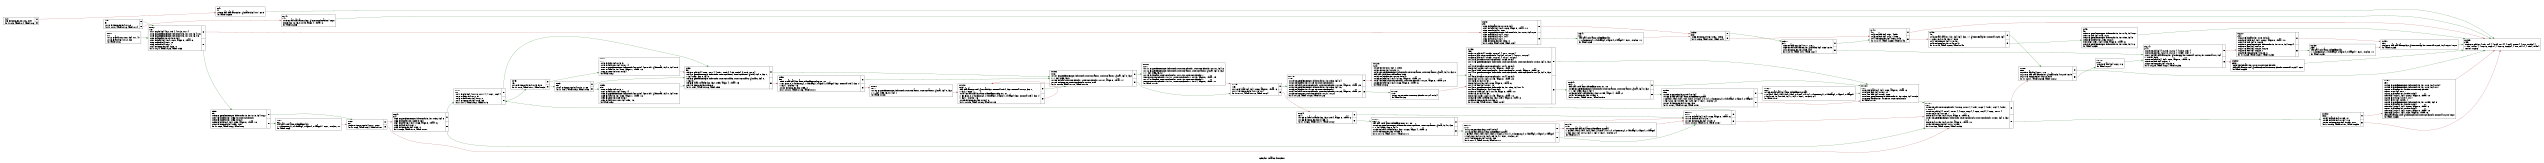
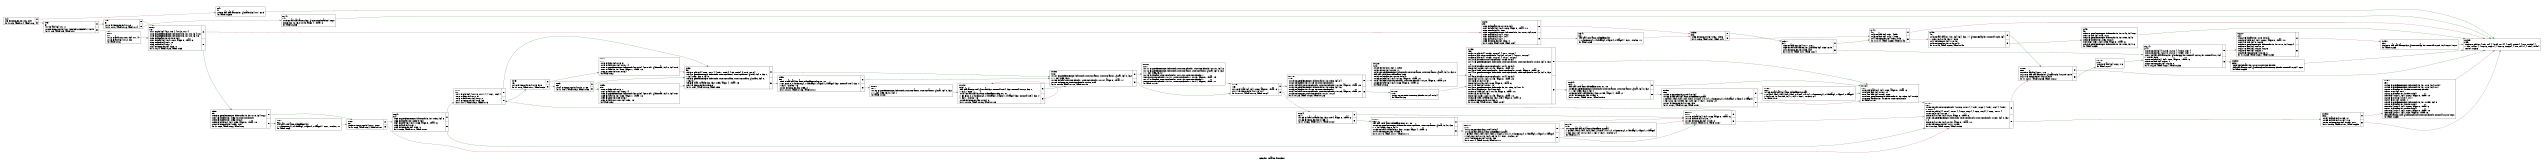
  digraph {
    label="CFG for 'realloc' function"
    rankdir=LR
    node [shape=record]
    edge [color=darkgreen tailport=s0]
    n1 [label="{%2:\l  %3 = icmp eq i8* %0, null\l  br i1 %3, label %4, label %6\l|{<s0>T|<s1>F}}"]
    n2 [label="{%4:\l4:                                                \l  %5 = tail call fastcc i8* @malloc(i64 %1) #19\l  br label %235\l}"]
+   n3 [label="{%6:\l6:                                                \l  %7 = add i64 %1, -1\l  %8 = icmp ugt i64 %7, 9223372036854771679\l  br i1 %8, label %9, label %11\l|{<s0>T|<s1>F}}"]
    n4 [label="{%235:\l235:                                              \l  %236 = phi i8* [ %5, %4 ], [ null, %14 ], [ null, %208 ], [ %0, %193 ], [\l... %0, %197 ], [ %216, %231 ], [ %216, %233 ], [ %0, %41 ], [ %54, %49 ]\l  ret i8* %236\l}"]
    n5 [label="{%9:\l9:                                                \l  %10 = icmp eq i64 %1, 0\l  br i1 %10, label %16, label %14\l|{<s0>T|<s1>F}}"]
    n6 [label="{%11:\l11:                                               \l  %12 = add nuw nsw i64 %1, 47\l  %13 = and i64 %12, -32\l  br label %16\l}"]
    n7 [label="{%16:\l16:                                               \l  %17 = phi i64 [ 32, %9 ], [ %13, %11 ]\l  %18 = getelementptr inbounds i8, i8* %0, i64 -16\l  %19 = getelementptr inbounds i8, i8* %0, i64 -8\l  %20 = bitcast i8* %19 to i64*\l  %21 = load i64, i64* %20, align 8, !tbaa !6\l  %22 = and i64 %21, -2\l  %23 = and i64 %21, 1\l  %24 = icmp eq i64 %23, 0\l  br i1 %24, label %25, label %55\l|{<s0>T|<s1>F}}"]
    n8 [label="{%14:\l14:                                               \l  %15 = tail call fastcc i32* @__errno_location() #20\l  store i32 12, i32* %15, align 4, !tbaa !2\l  br label %235\l}"]
    n9 [label="{%25:\l25:                                               \l  %26 = bitcast i8* %18 to i64*\l  %27 = load i64, i64* %26, align 8, !tbaa !10\l  %28 = sub i64 0, %27\l  %29 = getelementptr inbounds i8, i8* %18, i64 %28\l  %30 = add i64 %27, %22\l  %31 = add i64 %27, %17\l  %32 = and i64 %27, 1\l  %33 = icmp eq i64 %32, 0\l  br i1 %33, label %35, label %34\l|{<s0>T|<s1>F}}"]
    n10 [label="{%55:\l55:                                               \l  %56 = getelementptr inbounds i8, i8* %18, i64 %22\l  %57 = bitcast i8* %56 to %struct.chunk*\l  %58 = bitcast i8* %56 to i64*\l  %59 = load i64, i64* %58, align 8, !tbaa !10\l  %60 = icmp eq i64 %59, %21\l  br i1 %60, label %62, label %61\l|{<s0>T|<s1>F}}"]
    n11 [label="{%35:\l35:                                               \l  %36 = icmp ult i64 %31, 4096\l  br i1 %36, label %37, label %41\l|{<s0>T|<s1>F}}"]
    n12 [label="{%34:\l34:                                               \l  tail call void asm sideeffect hlt,\l... ~\{memory\},~\{dirflag\},~\{fpsr\},~\{flags\}() #21, !srcloc !11\l  br label %35\l}"]
    n13 [label="{%62:\l62:                                               \l  %63 = icmp ugt i64 %17, %22\l  br i1 %63, label %64, label %187\l|{<s0>T|<s1>F}}"]
    n14 [label="{%61:\l61:                                               \l  tail call void asm sideeffect hlt,\l... ~\{memory\},~\{dirflag\},~\{fpsr\},~\{flags\}() #21, !srcloc !11\l  br label %62\l}"]
    n15 [label="{%37:\l37:                                               \l  %38 = add nsw i64 %17, -16\l  %39 = tail call fastcc i8* @malloc(i64 %38) #19\l  %40 = icmp eq i8* %39, null\l  br i1 %40, label %41, label %214\l|{<s0>T|<s1>F}}"]
    n16 [label="{%41:\l41:                                               \l  %42 = add i64 %31, 4095\l  %43 = and i64 %42, -4096\l  %44 = icmp eq i64 %30, %43\l  br i1 %44, label %235, label %45\l|{<s0>T|<s1>F}}"]
    n17 [label="{%64:\l64:                                               \l  %65 = getelementptr inbounds i8, i8* %56, i64 8\l  %66 = bitcast i8* %65 to i64*\l  %67 = load i64, i64* %66, align 8, !tbaa !6\l  %68 = and i64 %67, 1\l  %69 = icmp eq i64 %68, 0\l  br i1 %69, label %70, label %187\l|{<s0>T|<s1>F}}"]
    n18 [label="{%187:\l187:                                              \l  %188 = phi %struct.chunk* [ %186, %181 ], [ %57, %62 ], [ %57, %64 ], [ %57,\l... %177 ]\l  %189 = phi i64 [ %184, %181 ], [ %22, %62 ], [ %22, %64 ], [ %22, %177 ]\l  %190 = or i64 %189, 1\l  store i64 %190, i64* %20, align 8, !tbaa !6\l  %191 = getelementptr inbounds %struct.chunk, %struct.chunk* %188, i64 0, i32\l... 0\l  store i64 %190, i64* %191, align 8, !tbaa !10\l  %192 = icmp ugt i64 %17, %189\l  br i1 %192, label %208, label %193\l|{<s0>T|<s1>F}}"]
    n19 [label="{%214:\l214:                                              \l  %215 = phi i64 [ %213, %212 ], [ %38, %37 ]\l  %216 = phi i8* [ %210, %212 ], [ %39, %37 ]\l  %217 = tail call fastcc i8* @memcpy(i8* nonnull %216, i8* nonnull %0, i64\l... %215) #20\l  %218 = load i64, i64* %20, align 8, !tbaa !6\l  %219 = and i64 %218, 1\l  %220 = icmp eq i64 %219, 0\l  br i1 %220, label %221, label %233\l|{<s0>T|<s1>F}}"]
    n20 [label="{%45:\l45:                                               \l  %46 = tail call i8* (i8*, i64, i64, i32, ...) @__mremap(i8* nonnull %29, i64\l... %30, i64 %43, i32 1) #20\l  %47 = inttoptr i64 -1 to i8*\l  %48 = icmp eq i8* %46, %47\l  br i1 %48, label %208, label %49\l|{<s0>T|<s1>F}}"]
    n21 [label="{%221:\l221:                                              \l  %222 = bitcast i8* %18 to i64*\l  %223 = load i64, i64* %222, align 8, !tbaa !10\l  %224 = sub i64 0, %223\l  %225 = getelementptr inbounds i8, i8* %18, i64 %224\l  %226 = and i64 %218, -2\l  %227 = add i64 %223, %226\l  %228 = and i64 %223, 1\l  %229 = icmp eq i64 %228, 0\l  br i1 %229, label %231, label %230\l|{<s0>T|<s1>F}}"]
    n22 [label="{%233:\l233:                                              \l  %234 = bitcast i8* %18 to %struct.chunk*\l  tail call fastcc void @__bin_chunk(%struct.chunk* nonnull %234) #20\l  br label %235\l}"]
    n23 [label="{%208:\l208:                                              \l  %209 = add i64 %17, -16\l  %210 = tail call fastcc i8* @malloc(i64 %209) #19\l  %211 = icmp eq i8* %210, null\l  br i1 %211, label %235, label %212\l|{<s0>T|<s1>F}}"]
    n24 [label="{%49:\l49:                                               \l  %50 = getelementptr inbounds i8, i8* %46, i64 %27\l  %51 = sub i64 %43, %27\l  %52 = getelementptr inbounds i8, i8* %50, i64 8\l  %53 = bitcast i8* %52 to i64*\l  store i64 %51, i64* %53, align 8, !tbaa !6\l  %54 = getelementptr inbounds i8, i8* %50, i64 16\l  br label %235\l}"]
    n25 [label="{%231:\l231:                                              \l  %232 = tail call fastcc i32 @__munmap(i8* nonnull %225, i64 %227) #20\l  br label %235\l}"]
-   n26 [label="{%230:\l230:                                              \l  tail call void asm sideeffect hlt,\l... ~\{memory\},~\{dirflag\},~\{fpsr\},~\{flags\}() #21, !srcloc !11\l  br label %231\l}"]
    n27 [label="{%212:\l212:                                              \l  %213 = add i64 %22, -16\l  br label %214\l}"]
    n28 [label="{%70:\l70:                                               \l  %71 = phi i64 [ %178, %177 ], [ %67, %64 ]\l  %72 = lshr i64 %71, 5\l  %73 = add nsw i64 %72, -1\l  %74 = icmp ult i64 %73, 33\l  br i1 %74, label %92, label %75\l|{<s0>T|<s1>F}}"]
    n29 [label="{%193:\l193:                                              \l  %194 = and i64 %189, -2\l  %195 = add i64 %194, -16\l  %196 = icmp ugt i64 %195, %17\l  br i1 %196, label %197, label %235\l|{<s0>T|<s1>F}}"]
    n30 [label="{%92:\l92:                                               \l  %93 = phi i64 [ %82, %77 ], [ %91, %85 ], [ 63, %83 ], [ %73, %70 ]\l  %94 = getelementptr inbounds %struct.anon, %struct.anon* @mal, i64 0, i32 1,\l... i64 %93, i32 0, i64 0\l  %95 = getelementptr inbounds %struct.__libc, %struct.__libc* @__libc, i64 0,\l... i32 3\l  %96 = load volatile i32, i32* %95, align 4, !tbaa !13\l  %97 = icmp eq i32 %96, 0\l  br i1 %97, label %106, label %98\l|{<s0>T|<s1>F}}"]
    n31 [label="{%75:\l75:                                               \l  %76 = icmp ult i64 %73, 512\l  br i1 %76, label %77, label %83\l|{<s0>T|<s1>F}}"]
    n32 [label="{%197:\l197:                                              \l  %198 = getelementptr inbounds i8, i8* %18, i64 %194\l  %199 = getelementptr inbounds i8, i8* %18, i64 %17\l  %200 = bitcast i8* %199 to %struct.chunk*\l  %201 = or i64 %17, 1\l  %202 = bitcast i8* %199 to i64*\l  store i64 %201, i64* %202, align 8, !tbaa !10\l  %203 = sub i64 %194, %17\l  %204 = or i64 %203, 1\l  %205 = getelementptr inbounds i8, i8* %199, i64 8\l  %206 = bitcast i8* %205 to i64*\l  store i64 %204, i64* %206, align 8, !tbaa !6\l  %207 = bitcast i8* %198 to i64*\l  store i64 %204, i64* %207, align 8, !tbaa !10\l  store i64 %201, i64* %20, align 8, !tbaa !6\l  tail call fastcc void @__bin_chunk(%struct.chunk* nonnull %200) #20\l  br label %235\l}"]
    n33 [label="{%106:\l106:                                              \l  %107 = getelementptr inbounds %struct.anon, %struct.anon* @mal, i64 0, i32\l... 1, i64 %93, i32 1\l  %108 = load %struct.chunk*, %struct.chunk** %107, align 8, !tbaa !17\l  %109 = icmp eq %struct.chunk* %108, null\l  br i1 %109, label %110, label %115\l|{<s0>T|<s1>F}}"]
    n34 [label="{%98:\l98:                                               \l  %99 = tail call i32 asm sideeffect xchg $0, $1,\l... =r,=*m,0,~\{memory\},~\{dirflag\},~\{fpsr\},~\{flags\}(i32* nonnull %94, i32 1)\l... #21, !srcloc !16\l  %100 = icmp eq i32 %99, 0\l  br i1 %100, label %106, label %101\l|{<s0>T|<s1>F}}"]
    n35 [label="{%77:\l77:                                               \l  %78 = lshr i64 %73, 3\l  %79 = add nsw i64 %78, -4\l  %80 = getelementptr inbounds [60 x i8], [60 x i8]* @bin_tab, i64 0, i64 %79\l  %81 = load i8, i8* %80, align 1, !tbaa !12\l  %82 = zext i8 %81 to i64\l  br label %92\l}"]
    n36 [label="{%83:\l83:                                               \l  %84 = icmp ugt i64 %73, 7168\l  br i1 %84, label %92, label %85\l|{<s0>T|<s1>F}}"]
    n37 [label="{%110:\l110:                                              \l  %111 = getelementptr inbounds %struct.chunk*, %struct.chunk** %107, i64 -2\l  %112 = getelementptr inbounds %struct.anon, %struct.anon* @mal, i64 0, i32\l... 1, i64 %93, i32 2\l  %113 = bitcast %struct.chunk** %112 to %struct.chunk***\l  store %struct.chunk** %111, %struct.chunk*** %113, align 8, !tbaa !19\l  %114 = bitcast %struct.chunk** %107 to %struct.chunk***\l  store %struct.chunk** %111, %struct.chunk*** %114, align 8, !tbaa !17\l  br label %115\l}"]
    n38 [label="{%115:\l115:                                              \l  %116 = load i64, i64* %66, align 8, !tbaa !6\l  %117 = icmp eq i64 %116, %71\l  br i1 %117, label %118, label %164\l|{<s0>T|<s1>F}}"]
    n39 [label="{%101:\l101:                                              \l  %102 = getelementptr inbounds %struct.anon, %struct.anon* @mal, i64 0, i32\l... 1, i64 %93, i32 0, i64 1\l  br label %103\l}"]
    n40 [label="{%85:\l85:                                               \l  %86 = lshr i64 %73, 7\l  %87 = add nsw i64 %86, -4\l  %88 = getelementptr inbounds [60 x i8], [60 x i8]* @bin_tab, i64 0, i64 %87\l  %89 = load i8, i8* %88, align 1, !tbaa !12\l  %90 = zext i8 %89 to i64\l  %91 = add nuw nsw i64 %90, 16\l  br label %92\l}"]
    n41 [label="{%118:\l118:                                              \l  %119 = getelementptr inbounds i8, i8* %56, i64 24\l  %120 = bitcast i8* %119 to %struct.chunk**\l  %121 = load %struct.chunk*, %struct.chunk** %120, align 8, !tbaa !20\l  %122 = getelementptr inbounds i8, i8* %56, i64 16\l  %123 = bitcast i8* %122 to %struct.chunk**\l  %124 = load %struct.chunk*, %struct.chunk** %123, align 8, !tbaa !21\l  %125 = icmp eq %struct.chunk* %121, %124\l  br i1 %125, label %128, label %126\l|{<s0>T|<s1>F}}"]
    n42 [label="{%164:\l164:                                              \l  %165 = load volatile i32, i32* %94, align 8, !tbaa !2\l  %166 = icmp eq i32 %165, 0\l  br i1 %166, label %177, label %167\l|{<s0>T|<s1>F}}"]
    n43 [label="{%103:\l103:                                              \l  tail call fastcc void @__wait(i32* nonnull %94, i32* nonnull %102, i32 1,\l... i32 1) #20\l  %104 = tail call i32 asm sideeffect xchg $0, $1,\l... =r,=*m,0,~\{memory\},~\{dirflag\},~\{fpsr\},~\{flags\}(i32* nonnull %94, i32 1)\l... #21, !srcloc !16\l  %105 = icmp eq i32 %104, 0\l  br i1 %105, label %106, label %103\l|{<s0>T|<s1>F}}"]
    n44 [label="{%128:\l128:                                              \l  %129 = shl nuw i64 1, %93\l  %130 = xor i64 %129, -1\l  %131 = getelementptr inbounds %struct.anon, %struct.anon* @mal, i64 0, i32 0\l  tail call void asm sideeffect lock \l  %132 = bitcast i8* %122 to i64*\l  %133 = load i64, i64* %132, align 8, !tbaa !21\l  %134 = load %struct.chunk*, %struct.chunk** %120, align 8, !tbaa !20\l  %135 = load i64, i64* %66, align 8, !tbaa !6\l  br label %136\l}"]
    n45 [label="{%126:\l126:                                              \l  %127 = ptrtoint %struct.chunk* %124 to i64\l  br label %136\l}"]
    n46 [label="{%177:\l177:                                              \l  %178 = load i64, i64* %66, align 8, !tbaa !6\l  %179 = and i64 %178, 1\l  %180 = icmp eq i64 %179, 0\l  br i1 %180, label %70, label %187\l|{<s0>T|<s1>F}}"]
    n47 [label="{%167:\l167:                                              \l  tail call void asm sideeffect mov $1, $0 \l  %168 = getelementptr inbounds %struct.anon, %struct.anon* @mal, i64 0, i32\l... 1, i64 %93, i32 0, i64 1\l  %169 = load volatile i32, i32* %168, align 4, !tbaa !2\l  %170 = icmp eq i32 %169, 0\l  br i1 %170, label %177, label %171\l|{<s0>T|<s1>F}}"]
    n48 [label="{%136:\l136:                                              \l  %137 = phi i64 [ %135, %128 ], [ %71, %126 ]\l  %138 = phi %struct.chunk* [ %134, %128 ], [ %121, %126 ]\l  %139 = phi i64 [ %133, %128 ], [ %127, %126 ]\l  %140 = ptrtoint %struct.chunk* %138 to i64\l  %141 = getelementptr inbounds %struct.chunk, %struct.chunk* %138, i64 0, i32\l... 2\l  %142 = bitcast %struct.chunk** %141 to i64*\l  store i64 %139, i64* %142, align 8, !tbaa !21\l  %143 = load %struct.chunk*, %struct.chunk** %123, align 8, !tbaa !21\l  %144 = getelementptr inbounds %struct.chunk, %struct.chunk* %143, i64 0, i32\l... 3\l  %145 = bitcast %struct.chunk** %144 to i64*\l  store i64 %140, i64* %145, align 8, !tbaa !20\l  %146 = or i64 %137, 1\l  store i64 %146, i64* %66, align 8, !tbaa !6\l  %147 = and i64 %137, -2\l  %148 = getelementptr inbounds i8, i8* %56, i64 %147\l  %149 = bitcast i8* %148 to i64*\l  %150 = load i64, i64* %149, align 8, !tbaa !10\l  %151 = or i64 %150, 1\l  store i64 %151, i64* %149, align 8, !tbaa !10\l  %152 = load volatile i32, i32* %94, align 8, !tbaa !2\l  %153 = icmp eq i32 %152, 0\l  br i1 %153, label %181, label %154\l|{<s0>T|<s1>F}}"]
    n49 [label="{%171:\l171:                                              \l  %172 = ptrtoint i32* %94 to i64\l  %173 = tail call i64 asm sideeffect syscall,\l... =\{ax\},\{ax\},\{di\},\{si\},\{dx\},~\{rcx\},~\{r11\},~\{memory\},~\{dirflag\},~\{fpsr\},~\{flags\}\l...(i64 202, i64 %172, i64 129, i64 1) #21, !srcloc !24\l  %174 = icmp eq i64 %173, -38\l  br i1 %174, label %175, label %177\l|{<s0>T|<s1>F}}"]
    n50 [label="{%181:\l181:                                              \l  %182 = load i64, i64* %66, align 8, !tbaa !6\l  %183 = and i64 %182, -2\l  %184 = add i64 %183, %22\l  %185 = getelementptr inbounds i8, i8* %56, i64 %183\l  %186 = bitcast i8* %185 to %struct.chunk*\l  br label %187\l}"]
    n51 [label="{%154:\l154:                                              \l  tail call void asm sideeffect mov $1, $0 \l  %155 = getelementptr inbounds %struct.anon, %struct.anon* @mal, i64 0, i32\l... 1, i64 %93, i32 0, i64 1\l  %156 = load volatile i32, i32* %155, align 4, !tbaa !2\l  %157 = icmp eq i32 %156, 0\l  br i1 %157, label %181, label %158\l|{<s0>T|<s1>F}}"]
    n52 [label="{%158:\l158:                                              \l  %159 = ptrtoint i32* %94 to i64\l  %160 = tail call i64 asm sideeffect syscall,\l... =\{ax\},\{ax\},\{di\},\{si\},\{dx\},~\{rcx\},~\{r11\},~\{memory\},~\{dirflag\},~\{fpsr\},~\{flags\}\l...(i64 202, i64 %159, i64 129, i64 1) #21, !srcloc !24\l  %161 = icmp eq i64 %160, -38\l  br i1 %161, label %162, label %181\l|{<s0>T|<s1>F}}"]
    n53 [label="{%162:\l162:                                              \l  %163 = tail call i64 asm sideeffect syscall,\l... =\{ax\},\{ax\},\{di\},\{si\},\{dx\},~\{rcx\},~\{r11\},~\{memory\},~\{dirflag\},~\{fpsr\},~\{flags\}\l...(i64 202, i64 %159, i64 1, i64 1) #21, !srcloc !24\l  br label %181\l}"]
    n54 [label="{%175:\l175:                                              \l  %176 = tail call i64 asm sideeffect syscall,\l... =\{ax\},\{ax\},\{di\},\{si\},\{dx\},~\{rcx\},~\{r11\},~\{memory\},~\{dirflag\},~\{fpsr\},~\{flags\}\l...(i64 202, i64 %172, i64 1, i64 1) #21, !srcloc !24\l  br label %177\l}"]
    n1 -> n2 [color=brown]
+   n1 -> n3 [color=brown tailport=s1]
    n2 -> n4
+   n3 -> n5 [color=brown]
+   n3 -> n6 [tailport=s1]
    n5 -> n7
    n5 -> n8 [color=brown tailport=s1]
    n6 -> n7
    n7 -> n9 [color=brown]
    n7 -> n10 [tailport=s1]
    n8 -> n4
    n9 -> n11 [color=brown]
    n9 -> n12 [tailport=s1]
    n10 -> n13
    n10 -> n14 [tailport=s1]
    n11 -> n15
    n11 -> n16 [color=brown tailport=s1]
    n12 -> n11 [color=brown]
    n13 -> n17 [color=brown]
    n13 -> n18 [color=brown tailport=s1]
    n14 -> n13 [color=brown]
    n15 -> n16
    n15 -> n19 [tailport=s1]
    n16 -> n4 [color=brown]
    n16 -> n20 [color=brown tailport=s1]
    n17 -> n18 [tailport=s1]
    n17 -> n28
    n18 -> n23 [color=brown]
    n18 -> n29 [tailport=s1]
    n19 -> n21 [color=brown]
    n19 -> n22 [color=brown tailport=s1]
    n20 -> n23
    n20 -> n24 [tailport=s1]
    n21 -> n25 [color=brown]
-   n21 -> n26 [tailport=s1]
    n22 -> n4
    n23 -> n4
    n23 -> n27 [tailport=s1]
    n24 -> n4
    n25 -> n4
-   n26 -> n25 [color=brown]
    n27 -> n19
    n28 -> n30
    n28 -> n31 [tailport=s1]
    n29 -> n4 [color=brown tailport=s1]
    n29 -> n32 [color=brown]
    n30 -> n33
    n30 -> n34 [color=brown tailport=s1]
    n31 -> n35
    n31 -> n36 [tailport=s1]
    n32 -> n4 [color=brown]
    n33 -> n37
    n33 -> n38 [tailport=s1]
    n34 -> n33
    n34 -> n39 [color=brown tailport=s1]
    n35 -> n30 [color=brown]
    n36 -> n30
    n36 -> n40 [tailport=s1]
    n37 -> n38 [color=brown]
    n38 -> n41
    n38 -> n42 [color=brown tailport=s1]
    n39 -> n43 [color=brown]
    n40 -> n30
    n41 -> n44 [color=brown]
    n41 -> n45 [tailport=s1]
    n42 -> n46
    n42 -> n47 [tailport=s1]
    n43 -> n33
    n43 -> n43 [color=brown tailport=s1]
    n44 -> n48
    n45 -> n48 [color=brown]
    n46 -> n18 [color=brown tailport=s1]
    n46 -> n28
    n47 -> n46 [color=brown]
    n47 -> n49 [tailport=s1]
    n48 -> n50
    n48 -> n51 [tailport=s1]
    n49 -> n46 [tailport=s1]
    n49 -> n54 [color=brown]
    n50 -> n18
    n51 -> n50
    n51 -> n52 [tailport=s1]
    n52 -> n50 [color=brown tailport=s1]
    n52 -> n53
    n53 -> n50
    n54 -> n46 [color=brown]
  }
